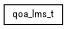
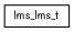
  digraph {
    rankdir=LR
    fontname="Roboto Condensed"
-   n1 [color=black fillcolor=white fontname="Roboto Condensed" fontsize=10 height=0.2 label=qoa_lms_t shape=record style=filled width=0.4]
+   n1 [color=black fillcolor=white fontname="Roboto Condensed" fontsize=10 height=0.2 label=lms_lms_t shape=record style=filled width=0.4]
  }
